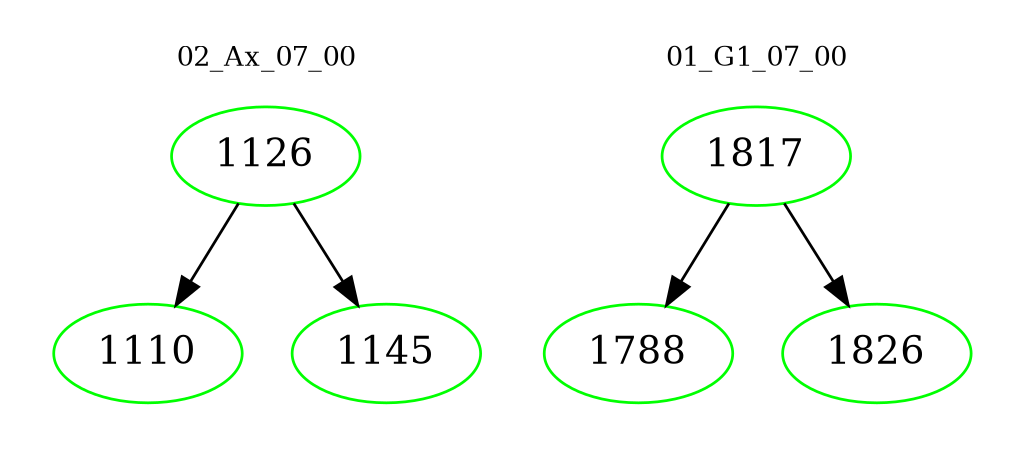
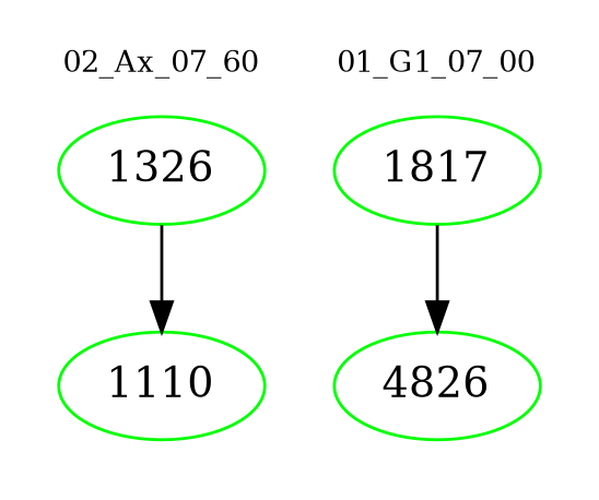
  digraph {
    node [color=green]
    edge [color=black]
-   n1 [label=1126]
+   n1 [label=1326]
    n2 [label=1110]
-   n3 [label=1145]
    n4 [label=1817]
-   n5 [label=1788]
-   n6 [label=1826]
+   n6 [label=4826]
    subgraph cluster_1 {
      color=white
      fontsize=10
-     label="02_Ax_07_00"
+     label="02_Ax_07_60"
      n1
      n2
-     n3
    }
    subgraph cluster_2 {
      color=white
      fontsize=10
      label="01_G1_07_00"
      n4
-     n5
      n6
    }
    n1 -> n2
-   n1 -> n3
-   n4 -> n5
    n4 -> n6
  }
